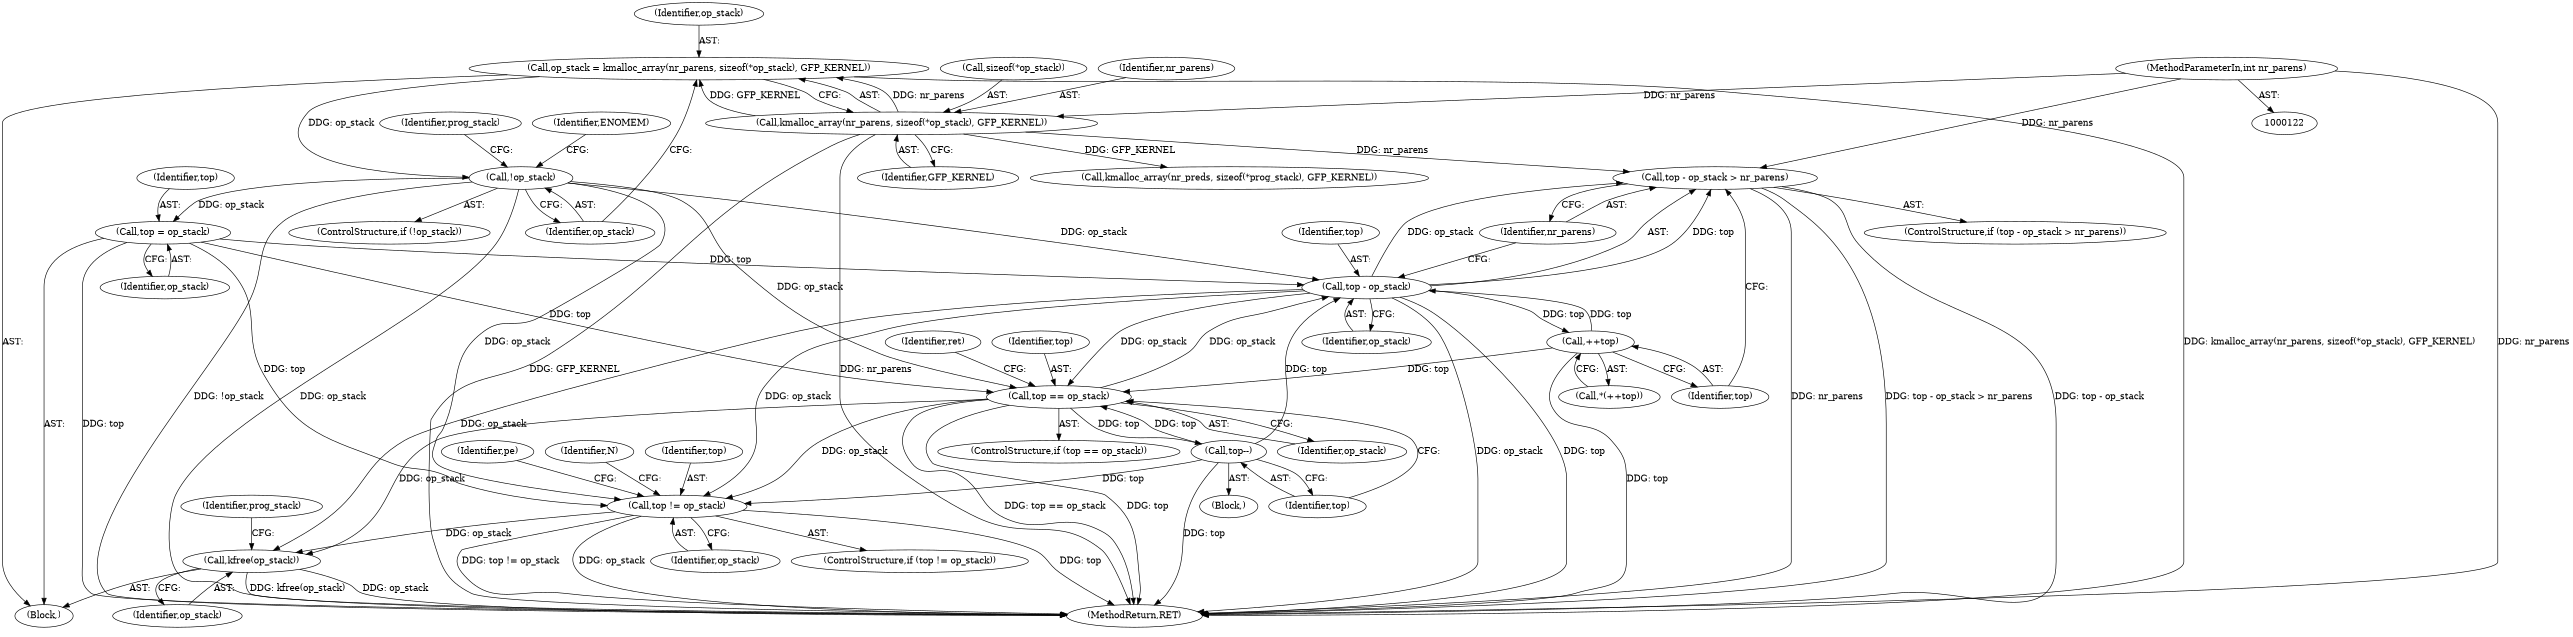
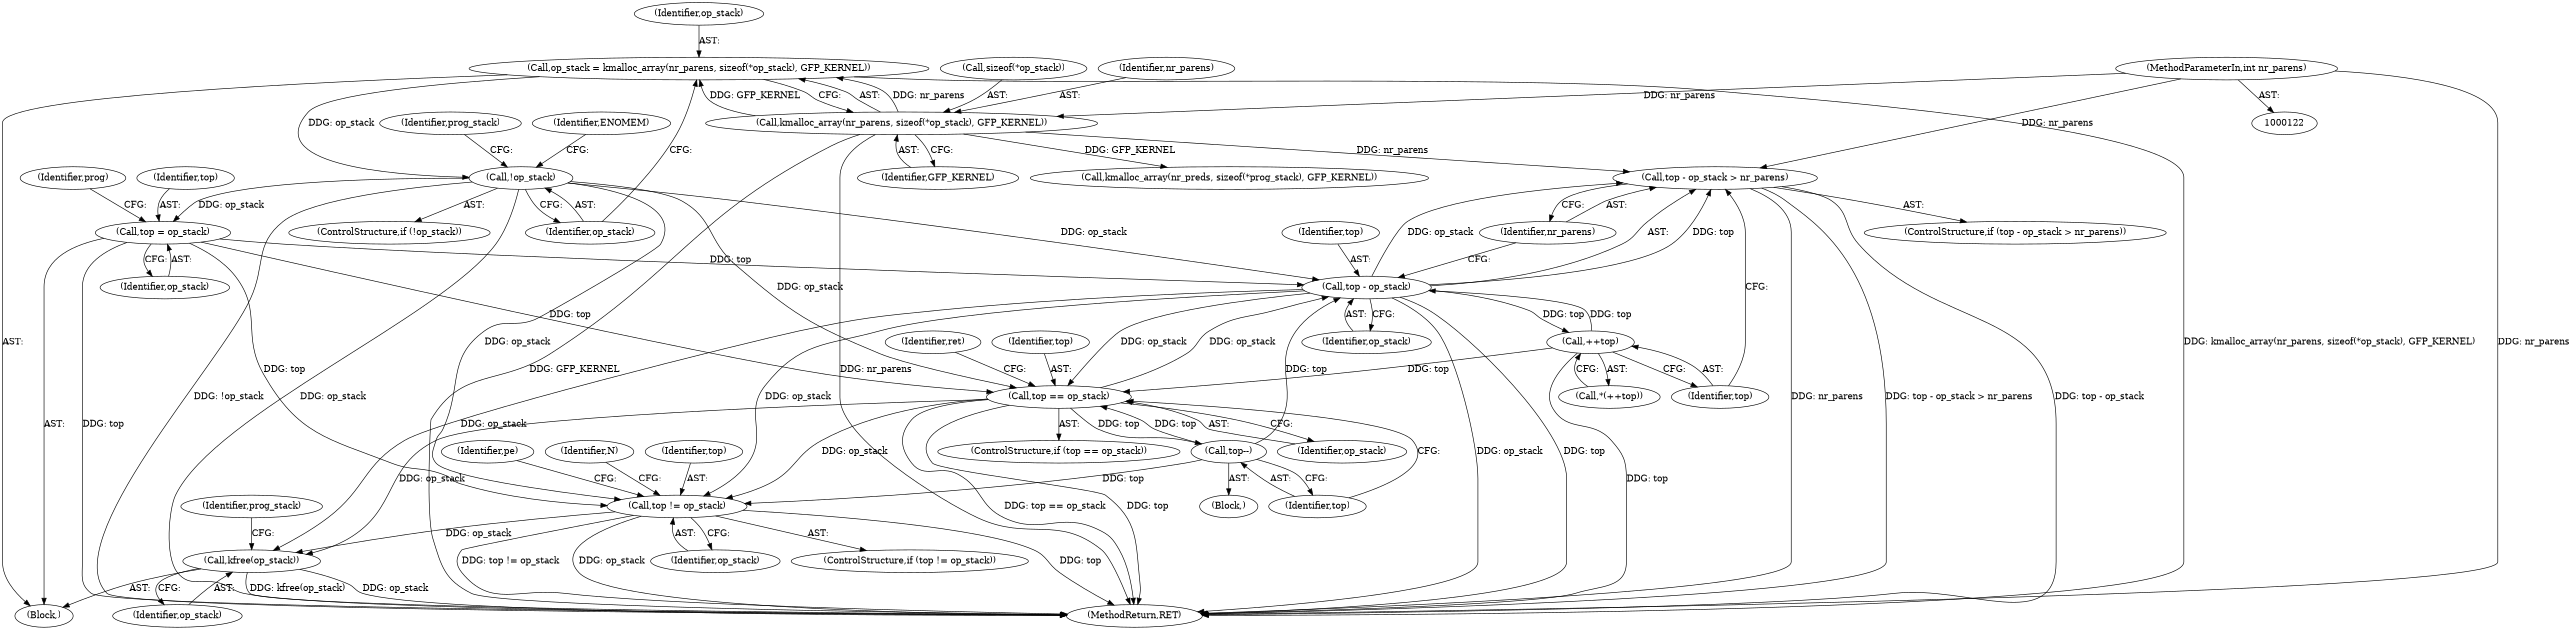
  digraph {
    n1 [label="(Call,op_stack = kmalloc_array(nr_parens, sizeof(*op_stack), GFP_KERNEL))"]
    n2 [label="(Call,kmalloc_array(nr_parens, sizeof(*op_stack), GFP_KERNEL))"]
    n3 [label="(Call,!op_stack)"]
    n4 [label="(Block,)"]
    n5 [label="(MethodReturn,RET)"]
    n6 [label="(Call,top - op_stack > nr_parens)"]
    n7 [label="(Call,kmalloc_array(nr_preds, sizeof(*prog_stack), GFP_KERNEL))"]
    n8 [label="(Identifier,GFP_KERNEL)"]
    n9 [label="(Call,top = op_stack)"]
    n10 [label="(Call,top - op_stack)"]
    n11 [label="(Call,top == op_stack)"]
    n12 [label="(Call,top != op_stack)"]
    n13 [label="(ControlStructure,if (!op_stack))"]
    n14 [label="(Identifier,op_stack)"]
    n15 [label="(ControlStructure,if (top - op_stack > nr_parens))"]
    n16 [label="(Identifier,nr_parens)"]
    n17 [label="(MethodParameterIn,int nr_parens)"]
    1000122
    n19 [label="(Identifier,op_stack)"]
    n20 [label="(Call,kfree(op_stack))"]
    n21 [label="(Call,++top)"]
    n22 [label="(Identifier,op_stack)"]
    n23 [label="(Call,top--)"]
    n24 [label="(Identifier,op_stack)"]
    n25 [label="(ControlStructure,if (top == op_stack))"]
    n26 [label="(Identifier,op_stack)"]
    n27 [label="(ControlStructure,if (top != op_stack))"]
    n28 [label="(Identifier,op_stack)"]
    n29 [label="(Call,*(++top))"]
    n30 [label="(Identifier,top)"]
    n31 [label="(Identifier,top)"]
    n32 [label="(Block,)"]
    n33 [label="(Identifier,N)"]
    n34 [label="(Identifier,nr_parens)"]
    n35 [label="(Identifier,op_stack)"]
    n36 [label="(Identifier,prog_stack)"]
    n37 [label="(Identifier,top)"]
    n38 [label="(Call,sizeof(*op_stack))"]
    n39 [label="(Identifier,ENOMEM)"]
    n40 [label="(Identifier,prog_stack)"]
    n41 [label="(Identifier,top)"]
    n42 [label="(Identifier,top)"]
    n43 [label="(Identifier,pe)"]
    n44 [label="(Identifier,top)"]
    n45 [label="(Identifier,ret)"]
+   n46 [label="(Identifier,prog)"]
    n1 -> n2 [label="CFG: "]
    n1 -> n3 [label="DDG: op_stack"]
    n1 -> n4 [label="AST: "]
    n1 -> n5 [label="DDG: kmalloc_array(nr_parens, sizeof(*op_stack), GFP_KERNEL)"]
    n2 -> n1 [label="AST: "]
    n2 -> n1 [label="DDG: nr_parens"]
    n2 -> n1 [label="DDG: GFP_KERNEL"]
    n2 -> n5 [label="DDG: GFP_KERNEL"]
    n2 -> n5 [label="DDG: nr_parens"]
    n2 -> n6 [label="DDG: nr_parens"]
    n2 -> n7 [label="DDG: GFP_KERNEL"]
    n2 -> n8 [label="CFG: "]
    n3 -> n5 [label="DDG: !op_stack"]
    n3 -> n5 [label="DDG: op_stack"]
    n3 -> n9 [label="DDG: op_stack"]
    n3 -> n10 [label="DDG: op_stack"]
    n3 -> n11 [label="DDG: op_stack"]
    n3 -> n12 [label="DDG: op_stack"]
    n3 -> n13 [label="AST: "]
    n3 -> n14 [label="CFG: "]
    n6 -> n5 [label="DDG: top - op_stack"]
    n6 -> n5 [label="DDG: nr_parens"]
    n6 -> n5 [label="DDG: top - op_stack > nr_parens"]
    n6 -> n15 [label="AST: "]
    n6 -> n16 [label="CFG: "]
    n8 -> n2 [label="AST: "]
    n9 -> n4 [label="AST: "]
    n9 -> n5 [label="DDG: top"]
    n9 -> n10 [label="DDG: top"]
    n9 -> n11 [label="DDG: top"]
    n9 -> n12 [label="DDG: top"]
    n9 -> n19 [label="CFG: "]
    n10 -> n5 [label="DDG: op_stack"]
    n10 -> n5 [label="DDG: top"]
    n10 -> n6 [label="AST: "]
    n10 -> n6 [label="DDG: top"]
    n10 -> n6 [label="DDG: op_stack"]
    n10 -> n11 [label="DDG: op_stack"]
    n10 -> n12 [label="DDG: op_stack"]
    n10 -> n20 [label="DDG: op_stack"]
    n10 -> n21 [label="DDG: top"]
    n10 -> n22 [label="CFG: "]
    n11 -> n5 [label="DDG: top == op_stack"]
    n11 -> n5 [label="DDG: top"]
    n11 -> n10 [label="DDG: op_stack"]
    n11 -> n12 [label="DDG: op_stack"]
    n11 -> n20 [label="DDG: op_stack"]
    n11 -> n23 [label="DDG: top"]
    n11 -> n24 [label="CFG: "]
    n11 -> n25 [label="AST: "]
    n12 -> n5 [label="DDG: top != op_stack"]
    n12 -> n5 [label="DDG: op_stack"]
    n12 -> n5 [label="DDG: top"]
    n12 -> n20 [label="DDG: op_stack"]
    n12 -> n26 [label="CFG: "]
    n12 -> n27 [label="AST: "]
    n14 -> n1 [label="CFG: "]
    n14 -> n3 [label="AST: "]
    n16 -> n6 [label="AST: "]
    n16 -> n10 [label="CFG: "]
    n17 -> n2 [label="DDG: nr_parens"]
    n17 -> n5 [label="DDG: nr_parens"]
    n17 -> n6 [label="DDG: nr_parens"]
    n17 -> 1000122 [label="AST: "]
    n19 -> n9 [label="AST: "]
    n20 -> n4 [label="AST: "]
    n20 -> n5 [label="DDG: op_stack"]
    n20 -> n5 [label="DDG: kfree(op_stack)"]
    n20 -> n28 [label="CFG: "]
    n21 -> n5 [label="DDG: top"]
    n21 -> n10 [label="DDG: top"]
    n21 -> n11 [label="DDG: top"]
    n21 -> n29 [label="AST: "]
    n21 -> n30 [label="CFG: "]
    n22 -> n10 [label="AST: "]
-   n23 -> n5 [label="DDG: top"]
    n23 -> n10 [label="DDG: top"]
    n23 -> n11 [label="DDG: top"]
    n23 -> n12 [label="DDG: top"]
    n23 -> n31 [label="CFG: "]
    n23 -> n32 [label="AST: "]
    n24 -> n11 [label="AST: "]
    n26 -> n12 [label="AST: "]
    n28 -> n20 [label="AST: "]
    n29 -> n21 [label="CFG: "]
    n30 -> n6 [label="CFG: "]
    n30 -> n21 [label="AST: "]
    n31 -> n11 [label="CFG: "]
    n31 -> n23 [label="AST: "]
    n33 -> n12 [label="CFG: "]
    n34 -> n2 [label="AST: "]
    n35 -> n1 [label="AST: "]
    n36 -> n3 [label="CFG: "]
    n37 -> n12 [label="AST: "]
    n38 -> n2 [label="AST: "]
    n39 -> n3 [label="CFG: "]
    n40 -> n20 [label="CFG: "]
    n41 -> n11 [label="AST: "]
    n42 -> n9 [label="AST: "]
    n43 -> n12 [label="CFG: "]
    n44 -> n10 [label="AST: "]
    n45 -> n11 [label="CFG: "]
+   n46 -> n9 [label="CFG: "]
  }
